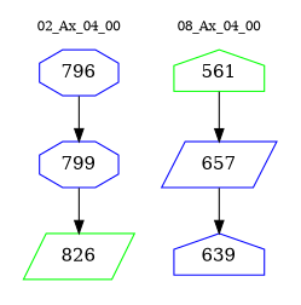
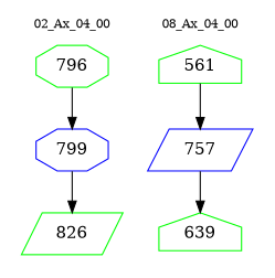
  digraph {
    node [color=green shape=octagon]
    edge [color=black]
-   n1 [color=blue label=796]
+   n1 [label=796]
    n2 [color=blue label=799]
    n3 [label=826 shape=parallelogram]
    n4 [label=561 shape=house]
-   n5 [color=blue label=657 shape=parallelogram]
-   n6 [color=blue label=639 shape=house]
+   n5 [color=blue label=757 shape=parallelogram]
+   n6 [label=639 shape=house]
    subgraph cluster_1 {
      color=white
      fontsize=10
      label="02_Ax_04_00"
      n1
      n2
      n3
    }
    subgraph cluster_2 {
      color=white
      fontsize=10
      label="08_Ax_04_00"
      n4
      n5
      n6
    }
    n1 -> n2
    n2 -> n3
    n4 -> n5
    n5 -> n6
  }
